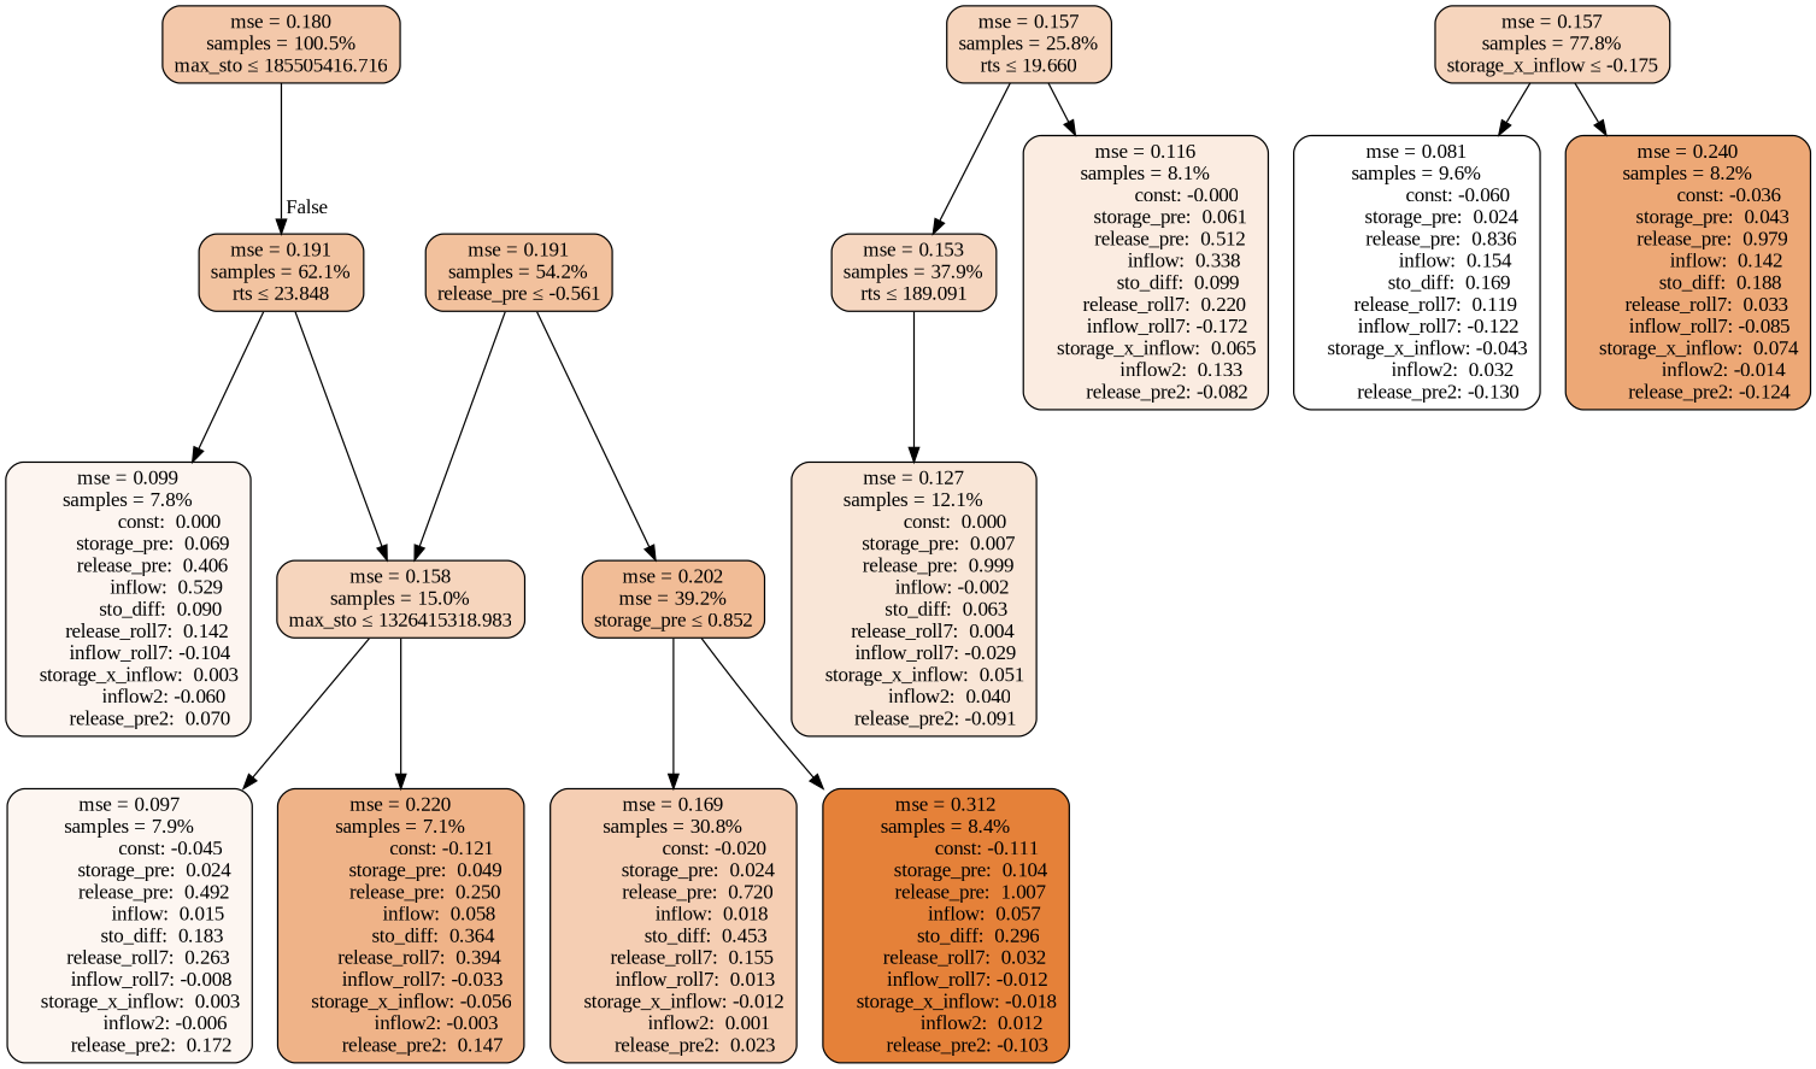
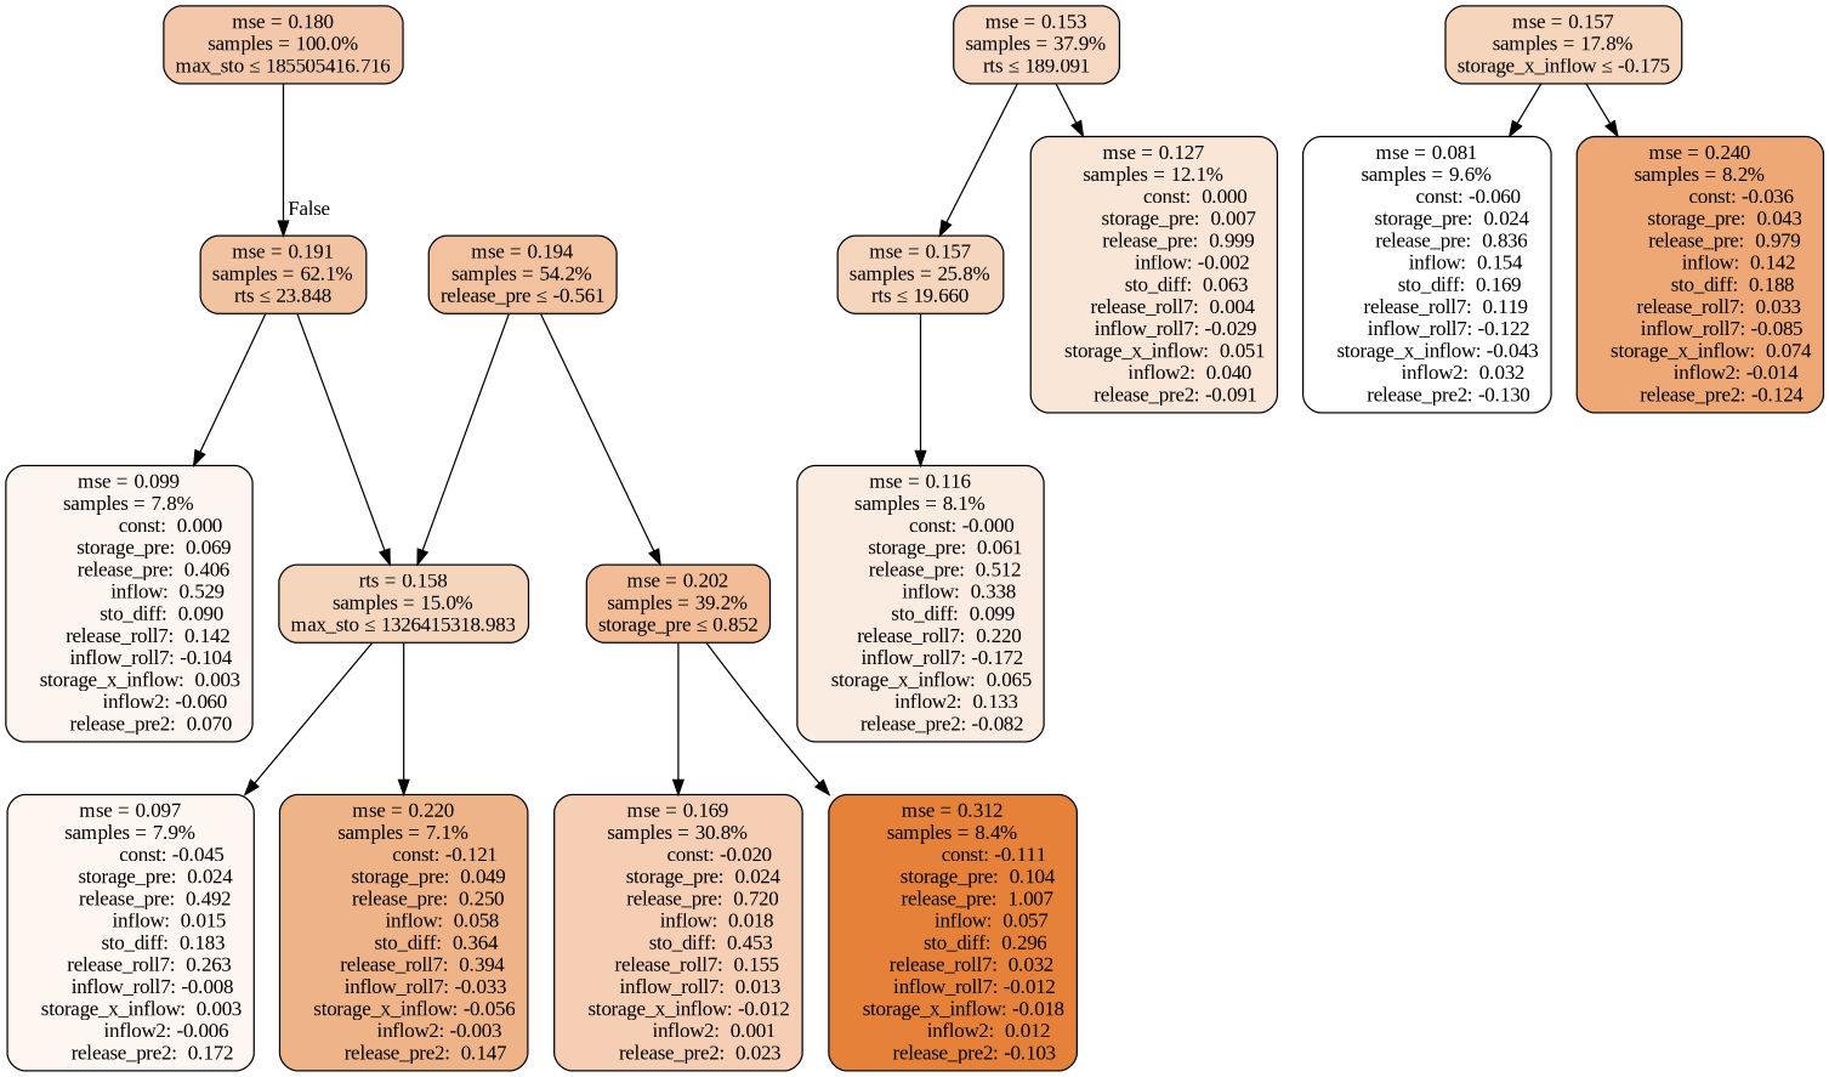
  digraph {
    fontname="Liberation Serif"
    node [color=black fillcolor="#f6d5bd" fontname="Liberation Serif" shape=rectangle style="filled, rounded"]
    edge [fontname="Liberation Serif"]
-   n1 [fillcolor="#f3c8aa" label="mse = 0.180\nsamples = 100.5%\nmax_sto &le; 185505416.716"]
+   n1 [fillcolor="#f3c8aa" label="mse = 0.180\nsamples = 100.0%\nmax_sto &le; 185505416.716"]
    n2 [fillcolor="#f2c3a0" label="mse = 0.191\nsamples = 62.1%\nrts &le; 23.848"]
    n3 [fillcolor="#f6d7c1" label="mse = 0.153\nsamples = 37.9%\nrts &le; 189.091"]
    n4 [label="mse = 0.157\nsamples = 25.8%\nrts &le; 19.660"]
    n5 [fillcolor="#f9e6d7" label="mse = 0.127\nsamples = 12.1%\n               const:  0.000\n         storage_pre:  0.007\n         release_pre:  0.999\n              inflow: -0.002\n            sto_diff:  0.063\n       release_roll7:  0.004\n        inflow_roll7: -0.029\n    storage_x_inflow:  0.051\n             inflow2:  0.040\n        release_pre2: -0.091"]
    n6 [fillcolor="#fdf5f0" label="mse = 0.099\nsamples = 7.8%\n               const:  0.000\n         storage_pre:  0.069\n         release_pre:  0.406\n              inflow:  0.529\n            sto_diff:  0.090\n       release_roll7:  0.142\n        inflow_roll7: -0.104\n    storage_x_inflow:  0.003\n             inflow2: -0.060\n        release_pre2:  0.070"]
-   n7 [label="mse = 0.158\nsamples = 15.0%\nmax_sto &le; 1326415318.983"]
+   n7 [label="rts = 0.158\nsamples = 15.0%\nmax_sto &le; 1326415318.983"]
    n8 [fillcolor="#fbece1" label="mse = 0.116\nsamples = 8.1%\n               const: -0.000\n         storage_pre:  0.061\n         release_pre:  0.512\n              inflow:  0.338\n            sto_diff:  0.099\n       release_roll7:  0.220\n        inflow_roll7: -0.172\n    storage_x_inflow:  0.065\n             inflow2:  0.133\n        release_pre2: -0.082"]
-   n9 [label="mse = 0.157\nsamples = 77.8%\nstorage_x_inflow &le; -0.175"]
+   n9 [label="mse = 0.157\nsamples = 17.8%\nstorage_x_inflow &le; -0.175"]
    n10 [fillcolor="#ffffff" label="mse = 0.081\nsamples = 9.6%\n               const: -0.060\n         storage_pre:  0.024\n         release_pre:  0.836\n              inflow:  0.154\n            sto_diff:  0.169\n       release_roll7:  0.119\n        inflow_roll7: -0.122\n    storage_x_inflow: -0.043\n             inflow2:  0.032\n        release_pre2: -0.130"]
    n11 [fillcolor="#eda876" label="mse = 0.240\nsamples = 8.2%\n               const: -0.036\n         storage_pre:  0.043\n         release_pre:  0.979\n              inflow:  0.142\n            sto_diff:  0.188\n       release_roll7:  0.033\n        inflow_roll7: -0.085\n    storage_x_inflow:  0.074\n             inflow2: -0.014\n        release_pre2: -0.124"]
-   n12 [fillcolor="#f2c19d" label="mse = 0.191\nsamples = 54.2%\nrelease_pre &le; -0.561"]
-   n13 [fillcolor="#f1bc96" label="mse = 0.202\nmse = 39.2%\nstorage_pre &le; 0.852"]
+   n12 [fillcolor="#f2c19d" label="mse = 0.194\nsamples = 54.2%\nrelease_pre &le; -0.561"]
+   n13 [fillcolor="#f1bc96" label="mse = 0.202\nsamples = 39.2%\nstorage_pre &le; 0.852"]
    n14 [fillcolor="#fdf6f1" label="mse = 0.097\nsamples = 7.9%\n               const: -0.045\n         storage_pre:  0.024\n         release_pre:  0.492\n              inflow:  0.015\n            sto_diff:  0.183\n       release_roll7:  0.263\n        inflow_roll7: -0.008\n    storage_x_inflow:  0.003\n             inflow2: -0.006\n        release_pre2:  0.172"]
    n15 [fillcolor="#efb388" label="mse = 0.220\nsamples = 7.1%\n               const: -0.121\n         storage_pre:  0.049\n         release_pre:  0.250\n              inflow:  0.058\n            sto_diff:  0.364\n       release_roll7:  0.394\n        inflow_roll7: -0.033\n    storage_x_inflow: -0.056\n             inflow2: -0.003\n        release_pre2:  0.147"]
    n16 [fillcolor="#f5ceb3" label="mse = 0.169\nsamples = 30.8%\n               const: -0.020\n         storage_pre:  0.024\n         release_pre:  0.720\n              inflow:  0.018\n            sto_diff:  0.453\n       release_roll7:  0.155\n        inflow_roll7:  0.013\n    storage_x_inflow: -0.012\n             inflow2:  0.001\n        release_pre2:  0.023"]
    n17 [fillcolor="#e58139" label="mse = 0.312\nsamples = 8.4%\n               const: -0.111\n         storage_pre:  0.104\n         release_pre:  1.007\n              inflow:  0.057\n            sto_diff:  0.296\n       release_roll7:  0.032\n        inflow_roll7: -0.012\n    storage_x_inflow: -0.018\n             inflow2:  0.012\n        release_pre2: -0.103"]
    n1 -> n2 [headlabel=False labelangle=-45 labeldistance=2.5]
    n2 -> n6
    n2 -> n7
-   n4 -> n3
+   n3 -> n4
    n3 -> n5
    n4 -> n8
    n7 -> n14
    n7 -> n15
    n9 -> n10
    n9 -> n11
    n12 -> n7
    n12 -> n13
    n13 -> n16
    n13 -> n17
  }
